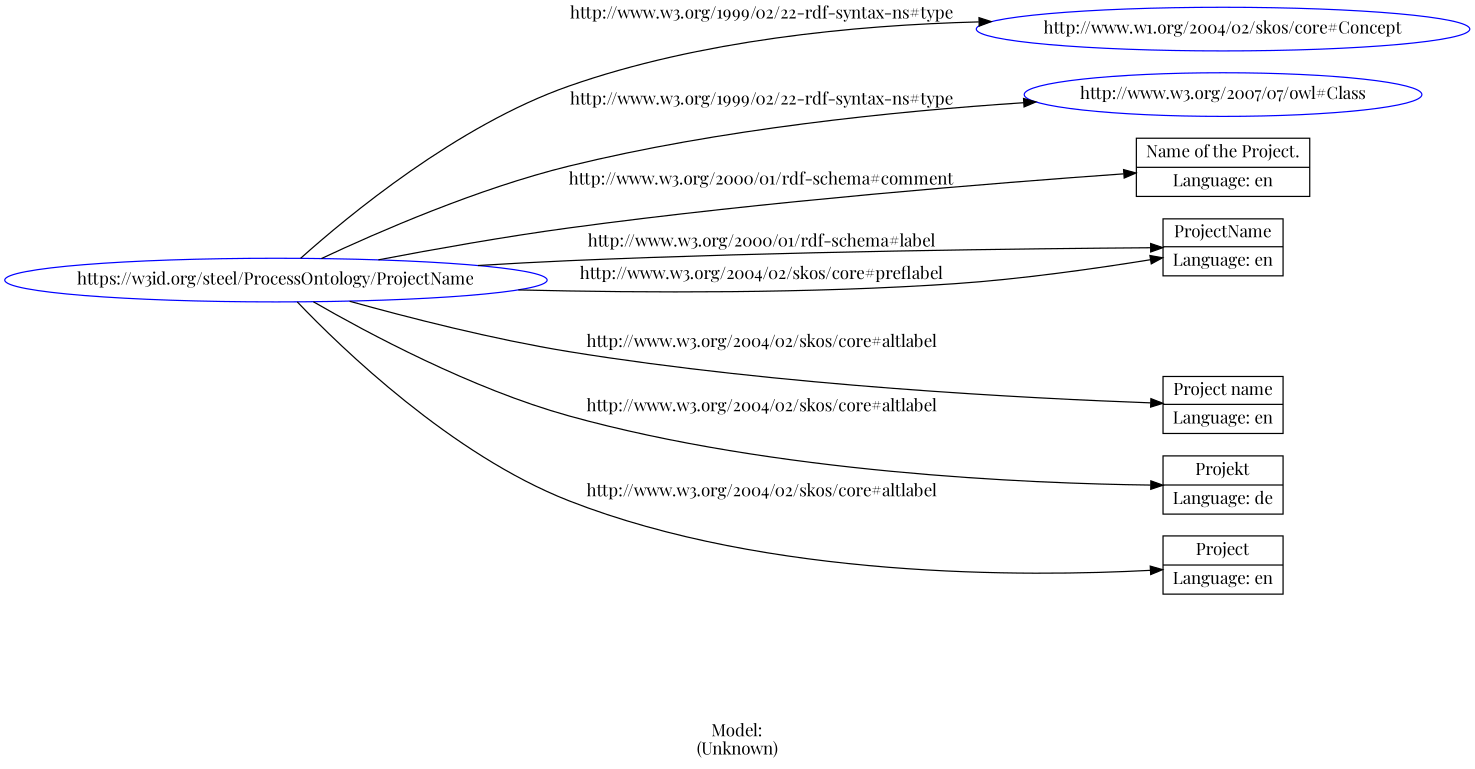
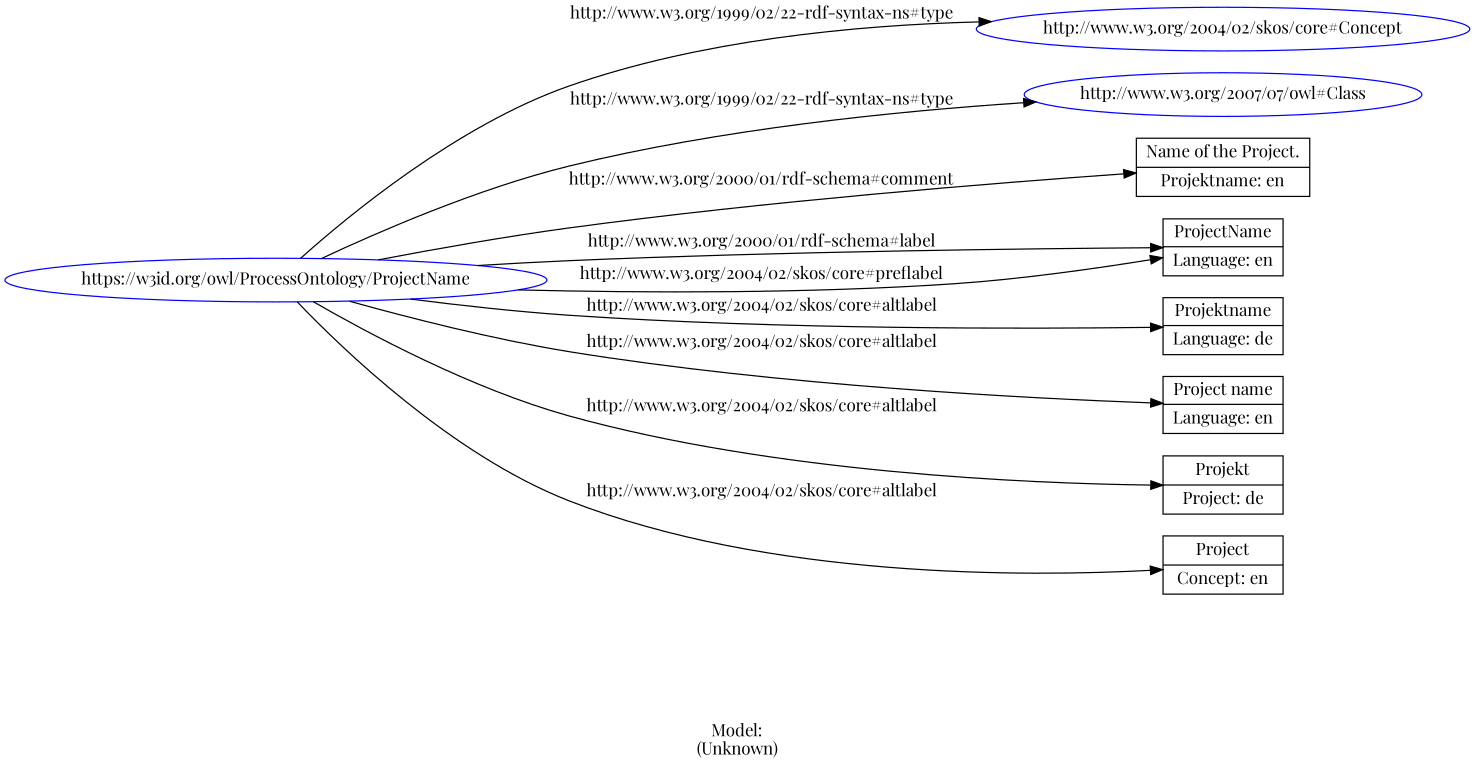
  digraph {
    fontname="Playfair Display"
    label="\n\nModel:\n(Unknown)"
    rankdir=LR
    node [fontname="Playfair Display" shape=record]
    edge [fontname="Playfair Display"]
-   n1 [color=blue label="https://w3id.org/steel/ProcessOntology/ProjectName" shape=ellipse]
-   n2 [color=blue label="http://www.w1.org/2004/02/skos/core#Concept" shape=ellipse]
+   n1 [color=blue label="https://w3id.org/owl/ProcessOntology/ProjectName" shape=ellipse]
+   n2 [color=blue label="http://www.w3.org/2004/02/skos/core#Concept" shape=ellipse]
    n3 [color=blue label="http://www.w3.org/2007/07/owl#Class" shape=ellipse]
-   n4 [label="Name of the Project.|Language: en"]
+   n4 [label="Name of the Project.|Projektname: en"]
    n5 [label="ProjectName|Language: en"]
+   n6 [label="Projektname|Language: de"]
    n7 [label="Project name|Language: en"]
-   n8 [label="Projekt|Language: de"]
-   n9 [label="Project|Language: en"]
+   n8 [label="Projekt|Project: de"]
+   n9 [label="Project|Concept: en"]
    n1 -> n2 [label="http://www.w3.org/1999/02/22-rdf-syntax-ns#type"]
    n1 -> n3 [label="http://www.w3.org/1999/02/22-rdf-syntax-ns#type"]
    n1 -> n4 [label="http://www.w3.org/2000/01/rdf-schema#comment"]
    n1 -> n5 [label="http://www.w3.org/2000/01/rdf-schema#label"]
    n1 -> n5 [label="http://www.w3.org/2004/02/skos/core#preflabel"]
+   n1 -> n6 [label="http://www.w3.org/2004/02/skos/core#altlabel"]
    n1 -> n7 [label="http://www.w3.org/2004/02/skos/core#altlabel"]
    n1 -> n8 [label="http://www.w3.org/2004/02/skos/core#altlabel"]
    n1 -> n9 [label="http://www.w3.org/2004/02/skos/core#altlabel"]
  }
